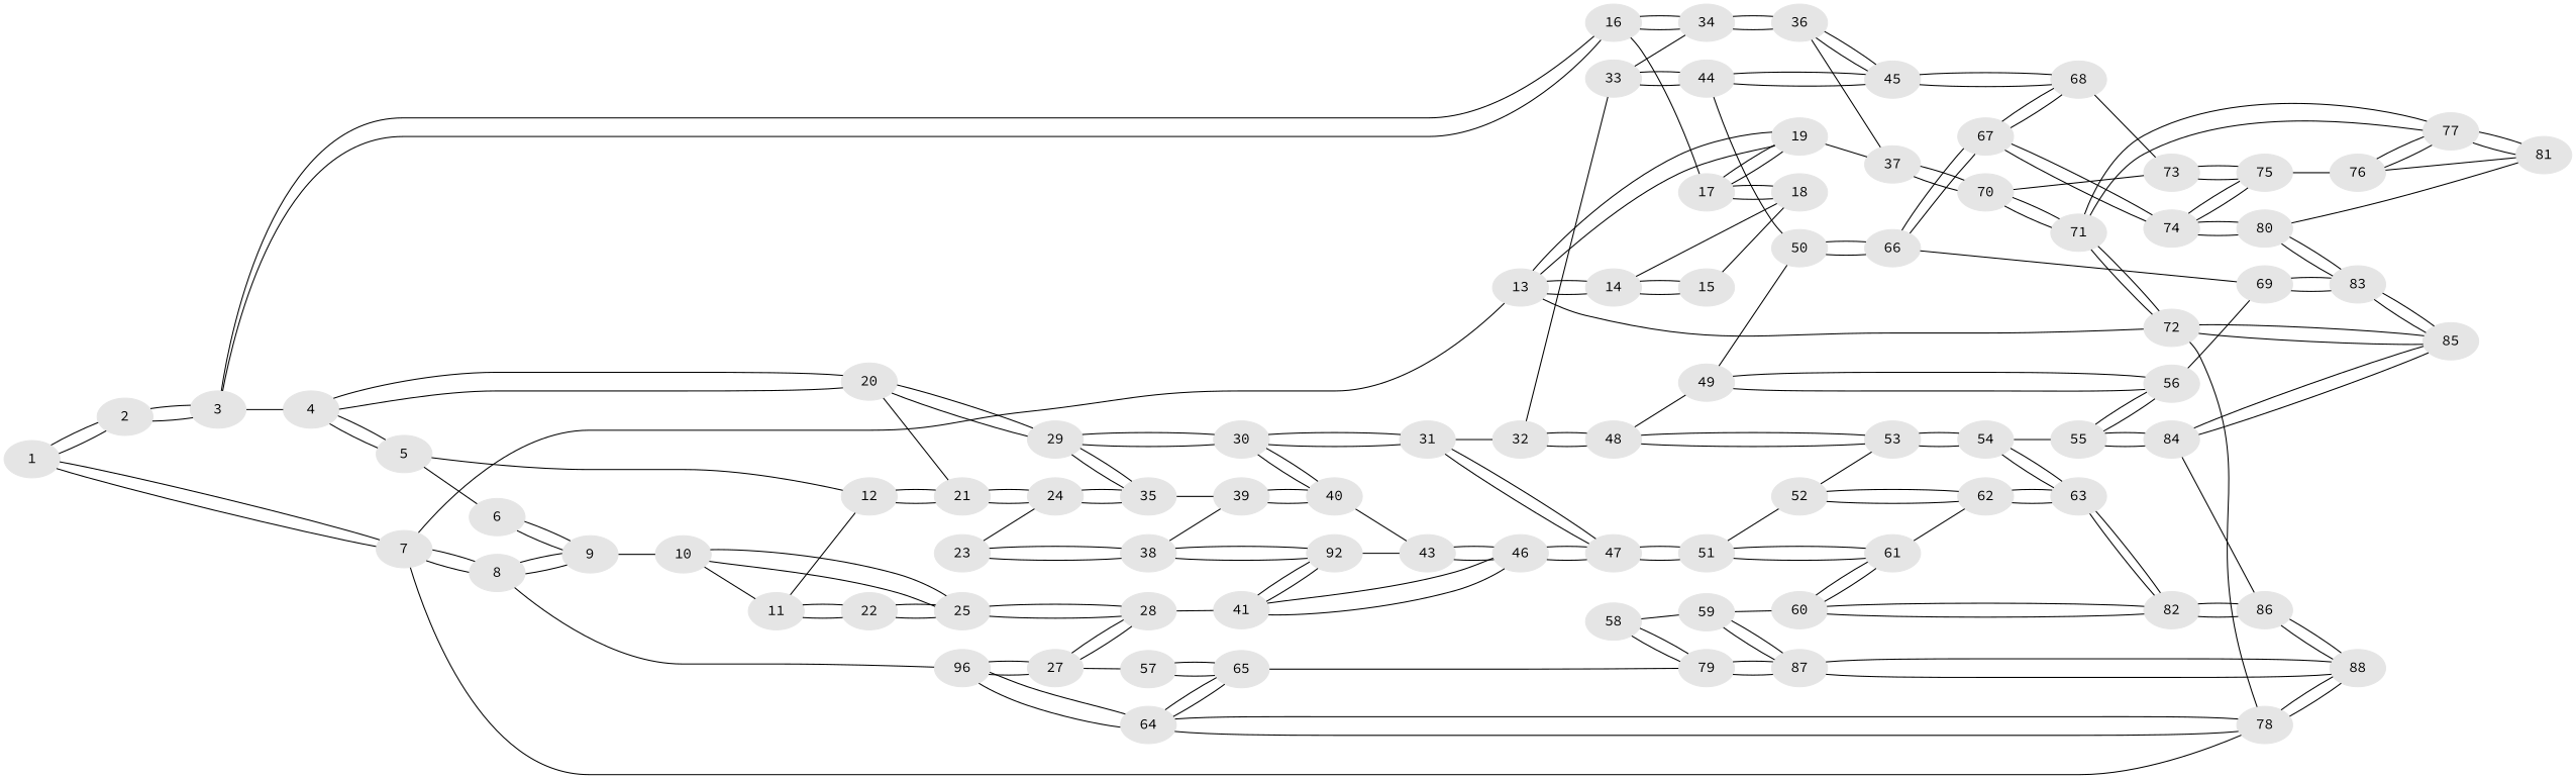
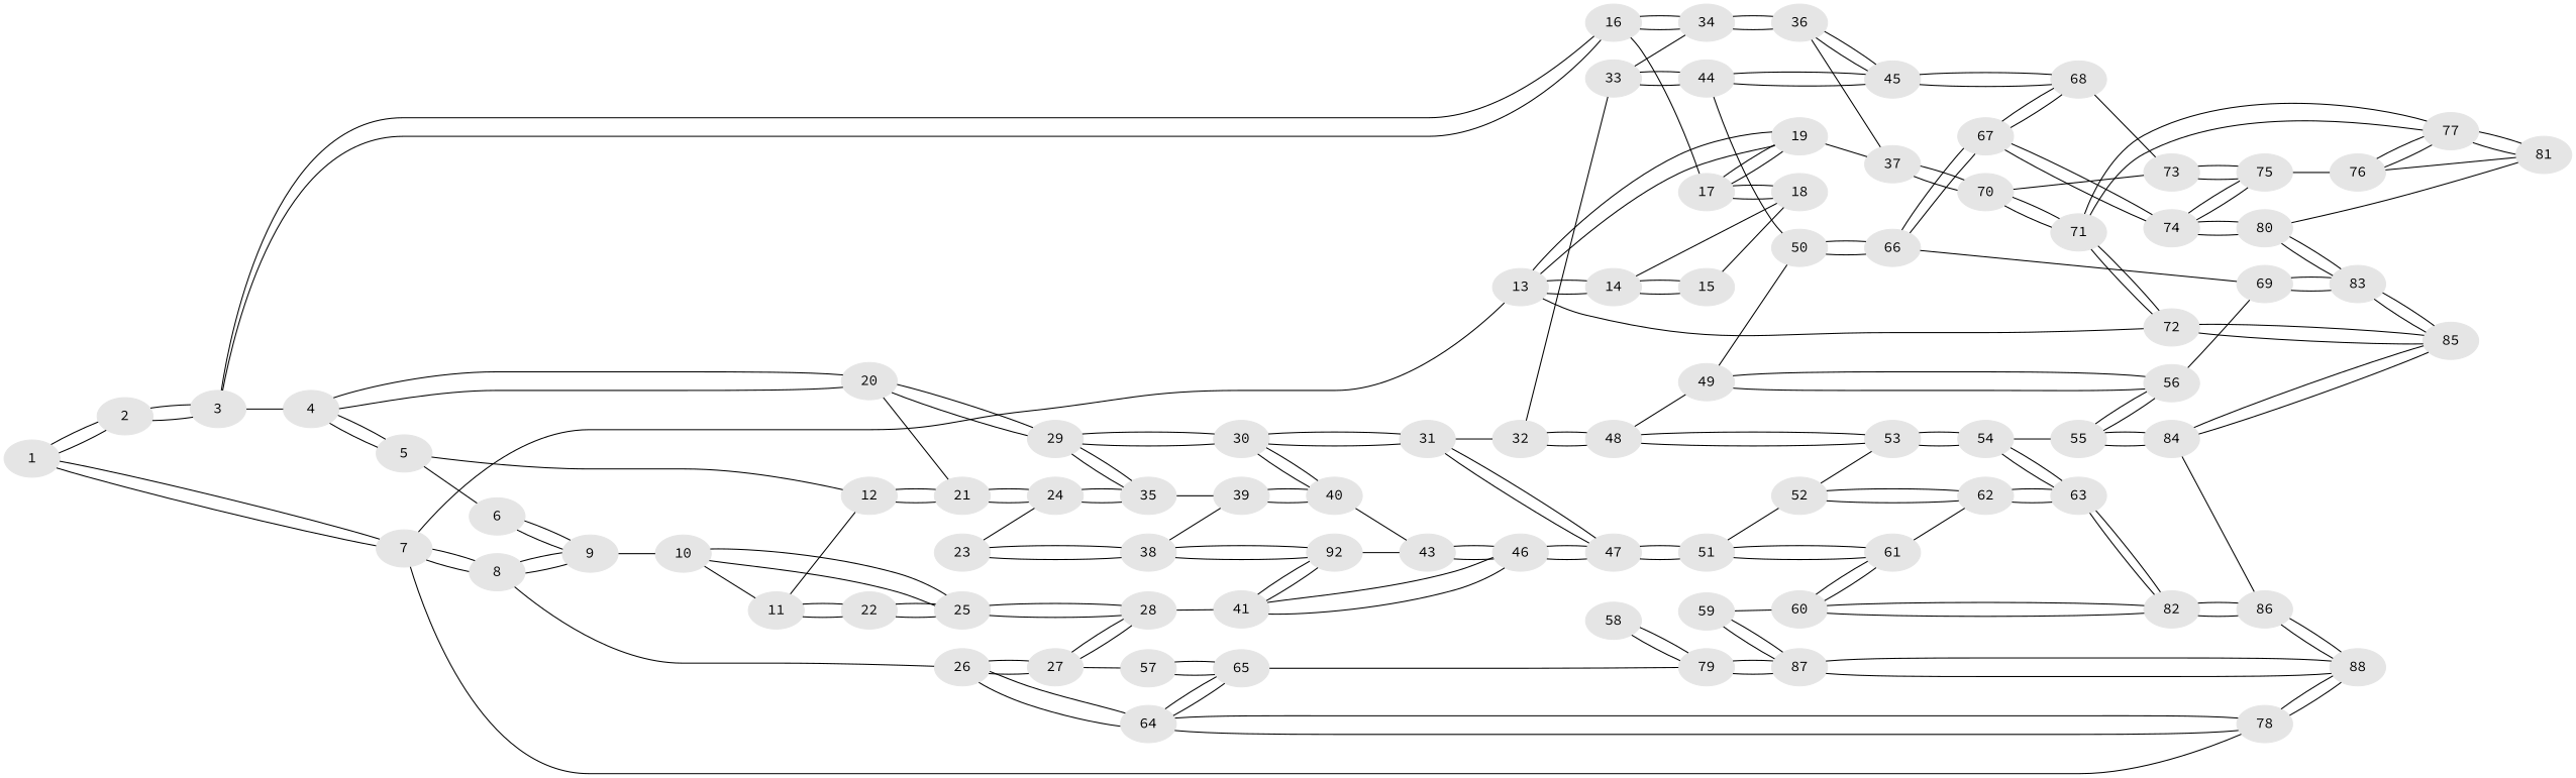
  graph {
    fontname="Source Code Pro"
    rankdir=LR
    node [color=gray90 fontname="Source Code Pro" style=filled]
    edge [fontname="Source Code Pro"]
    1
    2
    7
    3
    8
    13
    78
    4
    16
    5
    20
    17
    34
    6
    12
    21
    29
    9
    10
-   26 [label=96]
+   26
    14
    19
    72
    88
    27
    64
    11
    25
    22
    28
    24
    15
    18
    37
    85
    36
    70
    35
    30
    23
    38
    39
    n43 [label=92]
    41
    57
    65
    46
    31
    40
    32
    47
    43
    33
    48
    51
    44
    49
    53
    45
    50
    68
    73
    71
    66
    52
    61
    56
    54
    69
    67
    62
    63
    55
    84
    82
    86
    83
    58
    59
    79
    60
    87
    74
    75
    80
    77
    81
    76
    1 -- 2
    1 -- 2
    1 -- 7
    1 -- 7
    2 -- 3
    2 -- 3
    7 -- 8
    7 -- 8
    7 -- 13
    7 -- 78
    3 -- 4
    3 -- 16
    3 -- 16
    8 -- 9
    8 -- 9
    8 -- 26
    13 -- 14
    13 -- 14
    13 -- 19
    13 -- 19
    13 -- 72
    78 -- 88
    78 -- 88
    4 -- 5
    4 -- 5
    4 -- 20
    4 -- 20
    16 -- 17
    16 -- 34
    16 -- 34
    5 -- 6
    5 -- 12
    20 -- 21
    20 -- 29
    20 -- 29
    17 -- 19
    17 -- 19
    17 -- 18
    17 -- 18
    34 -- 36
    34 -- 36
    6 -- 9
    6 -- 9
    12 -- 21
    12 -- 21
    21 -- 24
    21 -- 24
    29 -- 35
    29 -- 35
    29 -- 30
    29 -- 30
    9 -- 10
    10 -- 11
    10 -- 25
    10 -- 25
    26 -- 27
    26 -- 27
    26 -- 64
    26 -- 64
    14 -- 15
    14 -- 15
    14 -- 18
    19 -- 37
-   72 -- 78
    72 -- 85
    72 -- 85
    27 -- 28
    27 -- 28
    27 -- 57
    64 -- 78
    64 -- 78
    64 -- 65
    64 -- 65
    11 -- 12
    11 -- 22
    11 -- 22
    25 -- 28
    25 -- 28
    22 -- 25
    22 -- 25
    28 -- 41
    24 -- 35
    24 -- 35
    15 -- 18
    37 -- 70
    37 -- 70
    36 -- 37
    36 -- 45
    36 -- 45
    70 -- 73
    70 -- 71
    70 -- 71
    35 -- 39
    30 -- 31
    30 -- 31
    30 -- 40
    30 -- 40
    23 -- 24
    23 -- 38
    23 -- 38
    38 -- 39
    38 -- n43
    38 -- n43
    39 -- 40
    39 -- 40
    n43 -- 43
    41 -- n43
    41 -- n43
    41 -- 46
    41 -- 46
    57 -- 65
    57 -- 65
    65 -- 79
    46 -- 47
    46 -- 47
    31 -- 32
    31 -- 47
    31 -- 47
    40 -- 43
    32 -- 33
    32 -- 48
    32 -- 48
    47 -- 51
    47 -- 51
    43 -- 46
    43 -- 46
    33 -- 34
    33 -- 44
    33 -- 44
    48 -- 49
    48 -- 53
    48 -- 53
    51 -- 52
    51 -- 61
    51 -- 61
    44 -- 45
    44 -- 45
    44 -- 50
    49 -- 50
    49 -- 56
    49 -- 56
    53 -- 54
    53 -- 54
    45 -- 68
    45 -- 68
    50 -- 66
    50 -- 66
    68 -- 73
    73 -- 75
    73 -- 75
    71 -- 72
    71 -- 72
    71 -- 77
    71 -- 77
    66 -- 69
    66 -- 67
    66 -- 67
    52 -- 53
    52 -- 62
    52 -- 62
    61 -- 62
    56 -- 69
    54 -- 63
    54 -- 63
    54 -- 55
    69 -- 83
    69 -- 83
    67 -- 68
    67 -- 68
    67 -- 74
    67 -- 74
    62 -- 63
    62 -- 63
    63 -- 82
    63 -- 82
    55 -- 56
    55 -- 56
    55 -- 84
    55 -- 84
    84 -- 85
    84 -- 85
    84 -- 86
    82 -- 86
    82 -- 86
    86 -- 88
    86 -- 88
    83 -- 85
    83 -- 85
-   58 -- 59
    58 -- 79
    58 -- 79
    59 -- 60
    59 -- 87
    59 -- 87
    79 -- 87
    79 -- 87
    60 -- 61
    60 -- 61
    60 -- 82
    60 -- 82
    87 -- 88
    87 -- 88
    74 -- 75
    74 -- 75
    74 -- 80
    74 -- 80
    75 -- 76
    80 -- 83
    80 -- 83
    80 -- 81
    77 -- 81
    77 -- 81
    76 -- 77
    76 -- 77
    76 -- 81
  }
